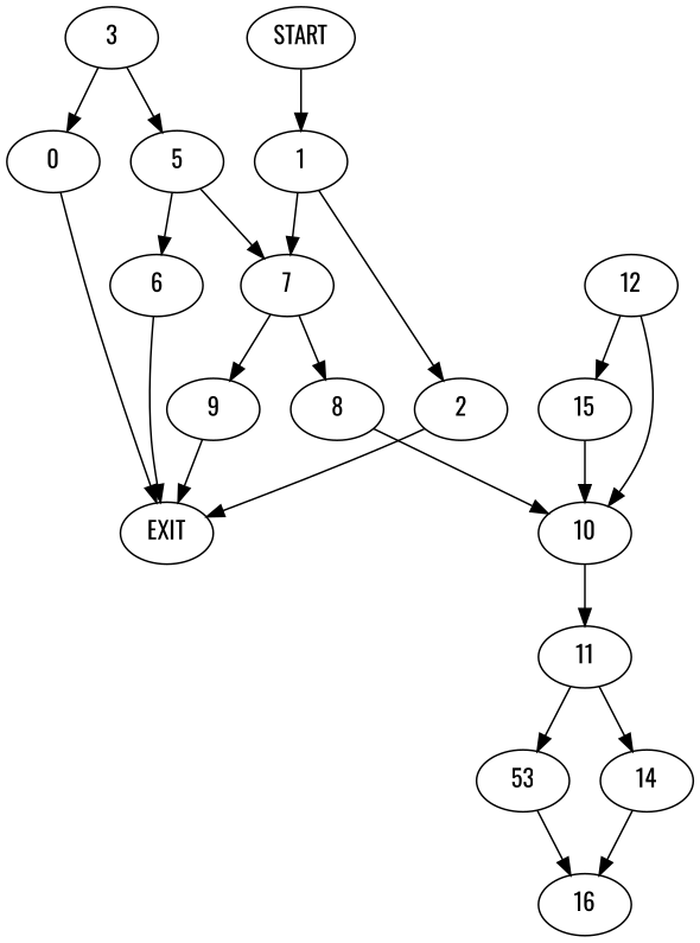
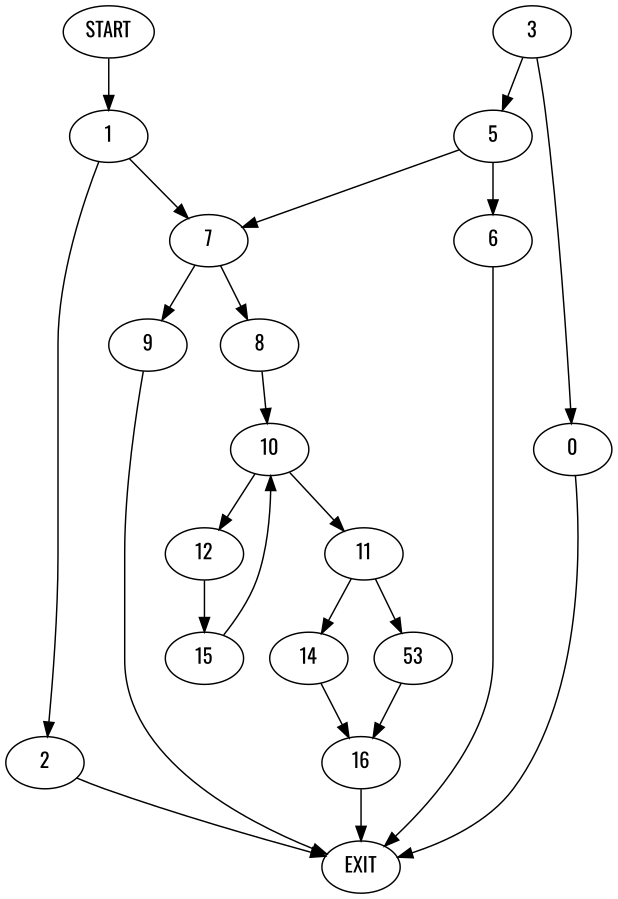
  digraph {
    fontname=Oswald
    node [fontname=Oswald]
    edge [fontname=Oswald]
    n1 [label=START]
    1
    2
    7
    n5 [label=EXIT]
    n6 [label=0]
    3
    5
    6
    8
    9
    10
    11
    12
    n15 [label=53]
    14
    15
    16
    n1 -> 1
    1 -> 2
    1 -> 7
    2 -> n5
    7 -> 8
    7 -> 9
    n6 -> n5
    3 -> n6
    3 -> 5
    5 -> 7
    5 -> 6
    6 -> n5
    8 -> 10
    9 -> n5
    10 -> 11
-   12 -> 10
+   10 -> 12
    11 -> n15
    11 -> 14
    12 -> 15
    n15 -> 16
    14 -> 16
    15 -> 10
+   16 -> n5
  }
